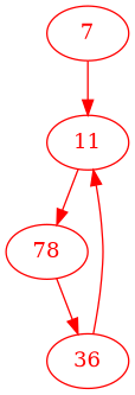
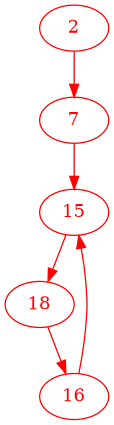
  digraph {
    node [color=red fontcolor=red]
    edge [color=red]
    n1 [label=7]
-   11
-   18 [label=78]
-   16 [label=36]
+   2
+   11 [label=15]
+   18
+   16
    n1 -> 11
+   2 -> n1
    11 -> 18
    18 -> 16
    16 -> 11
  }
